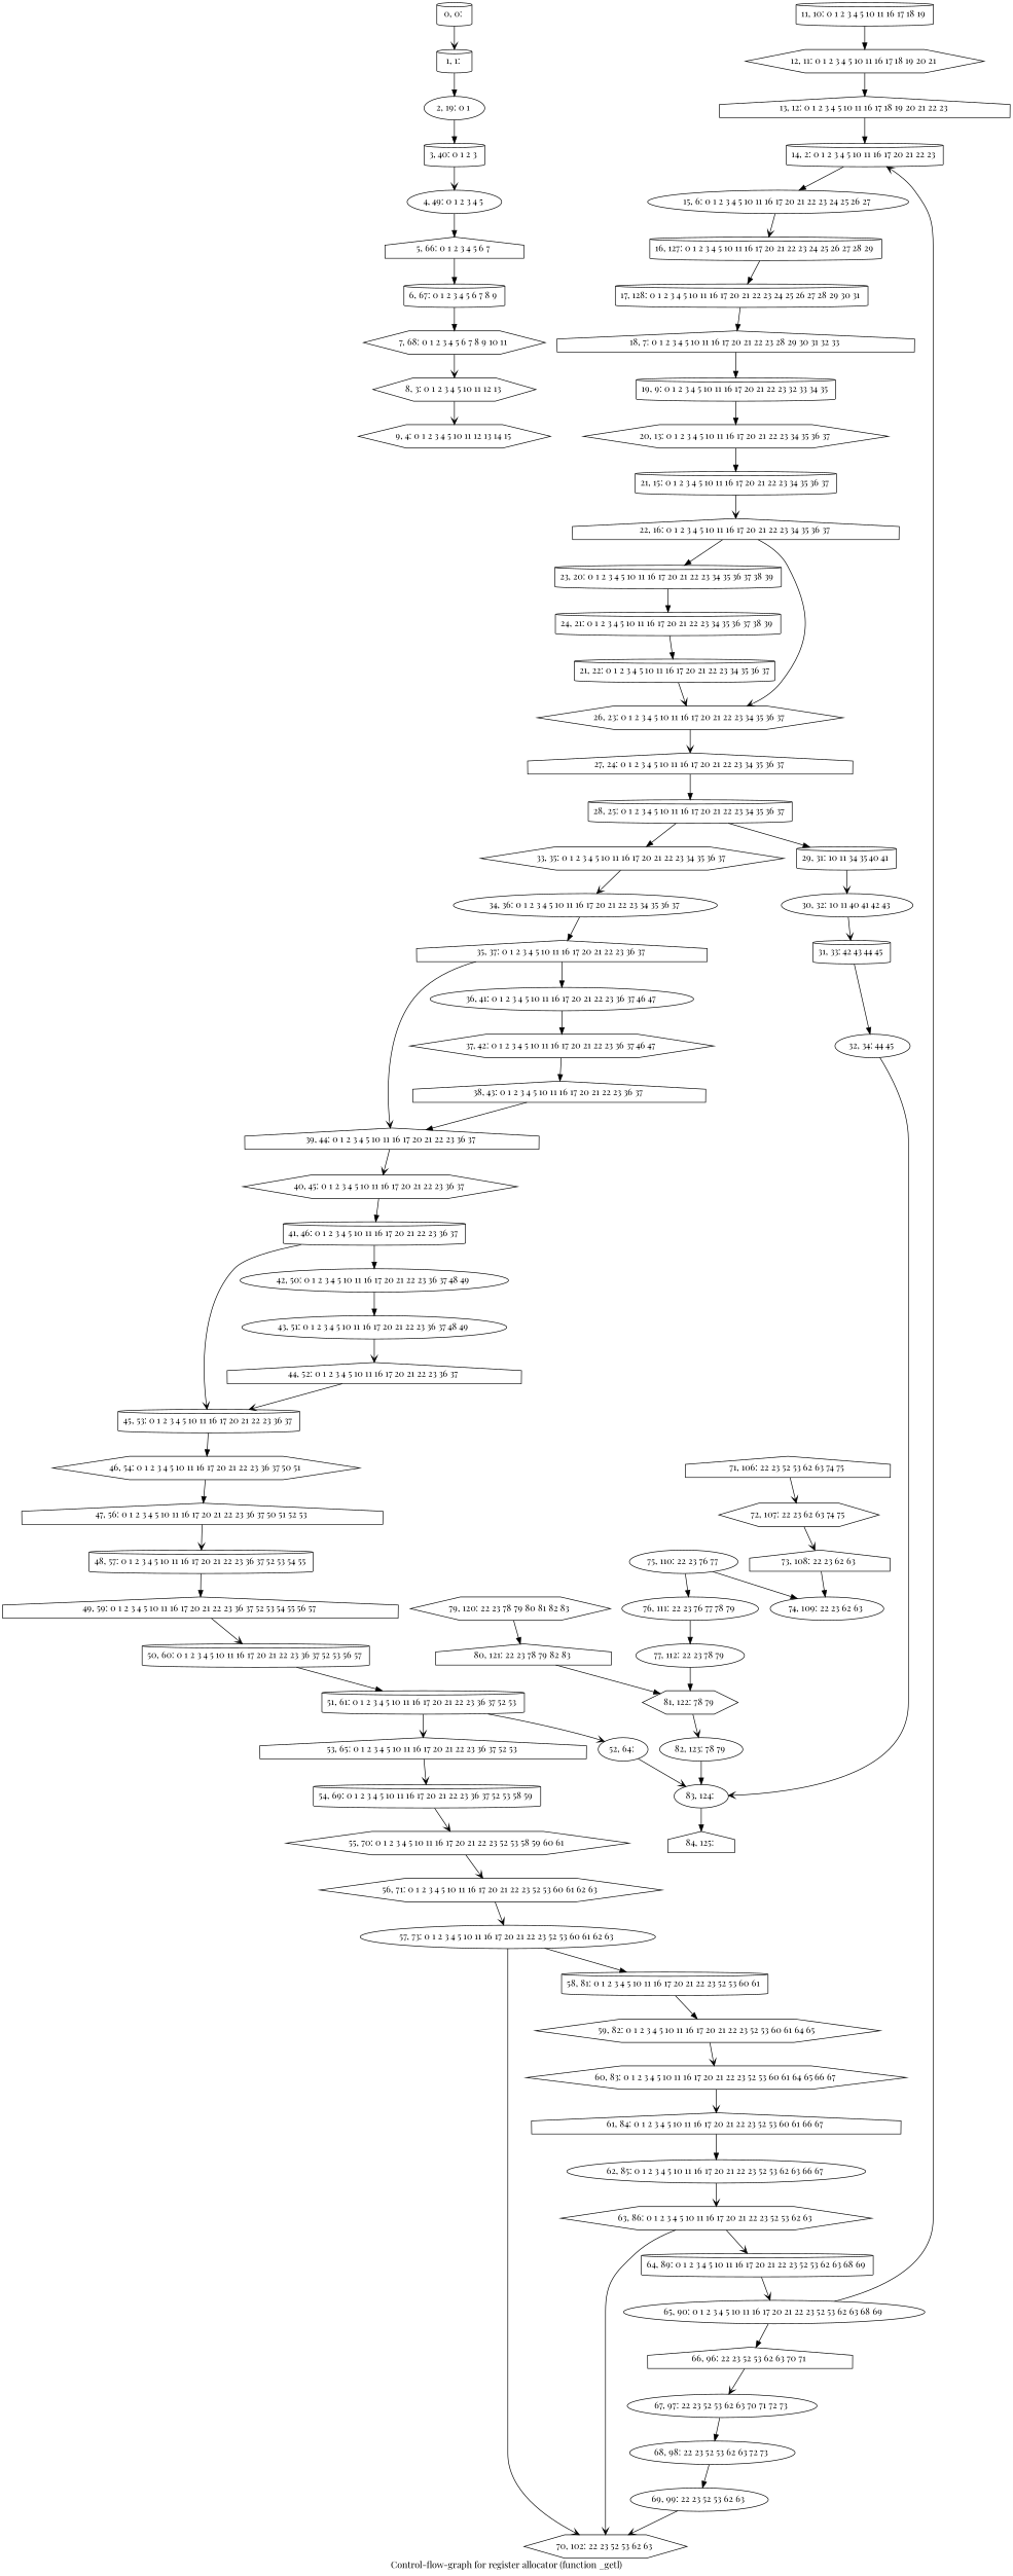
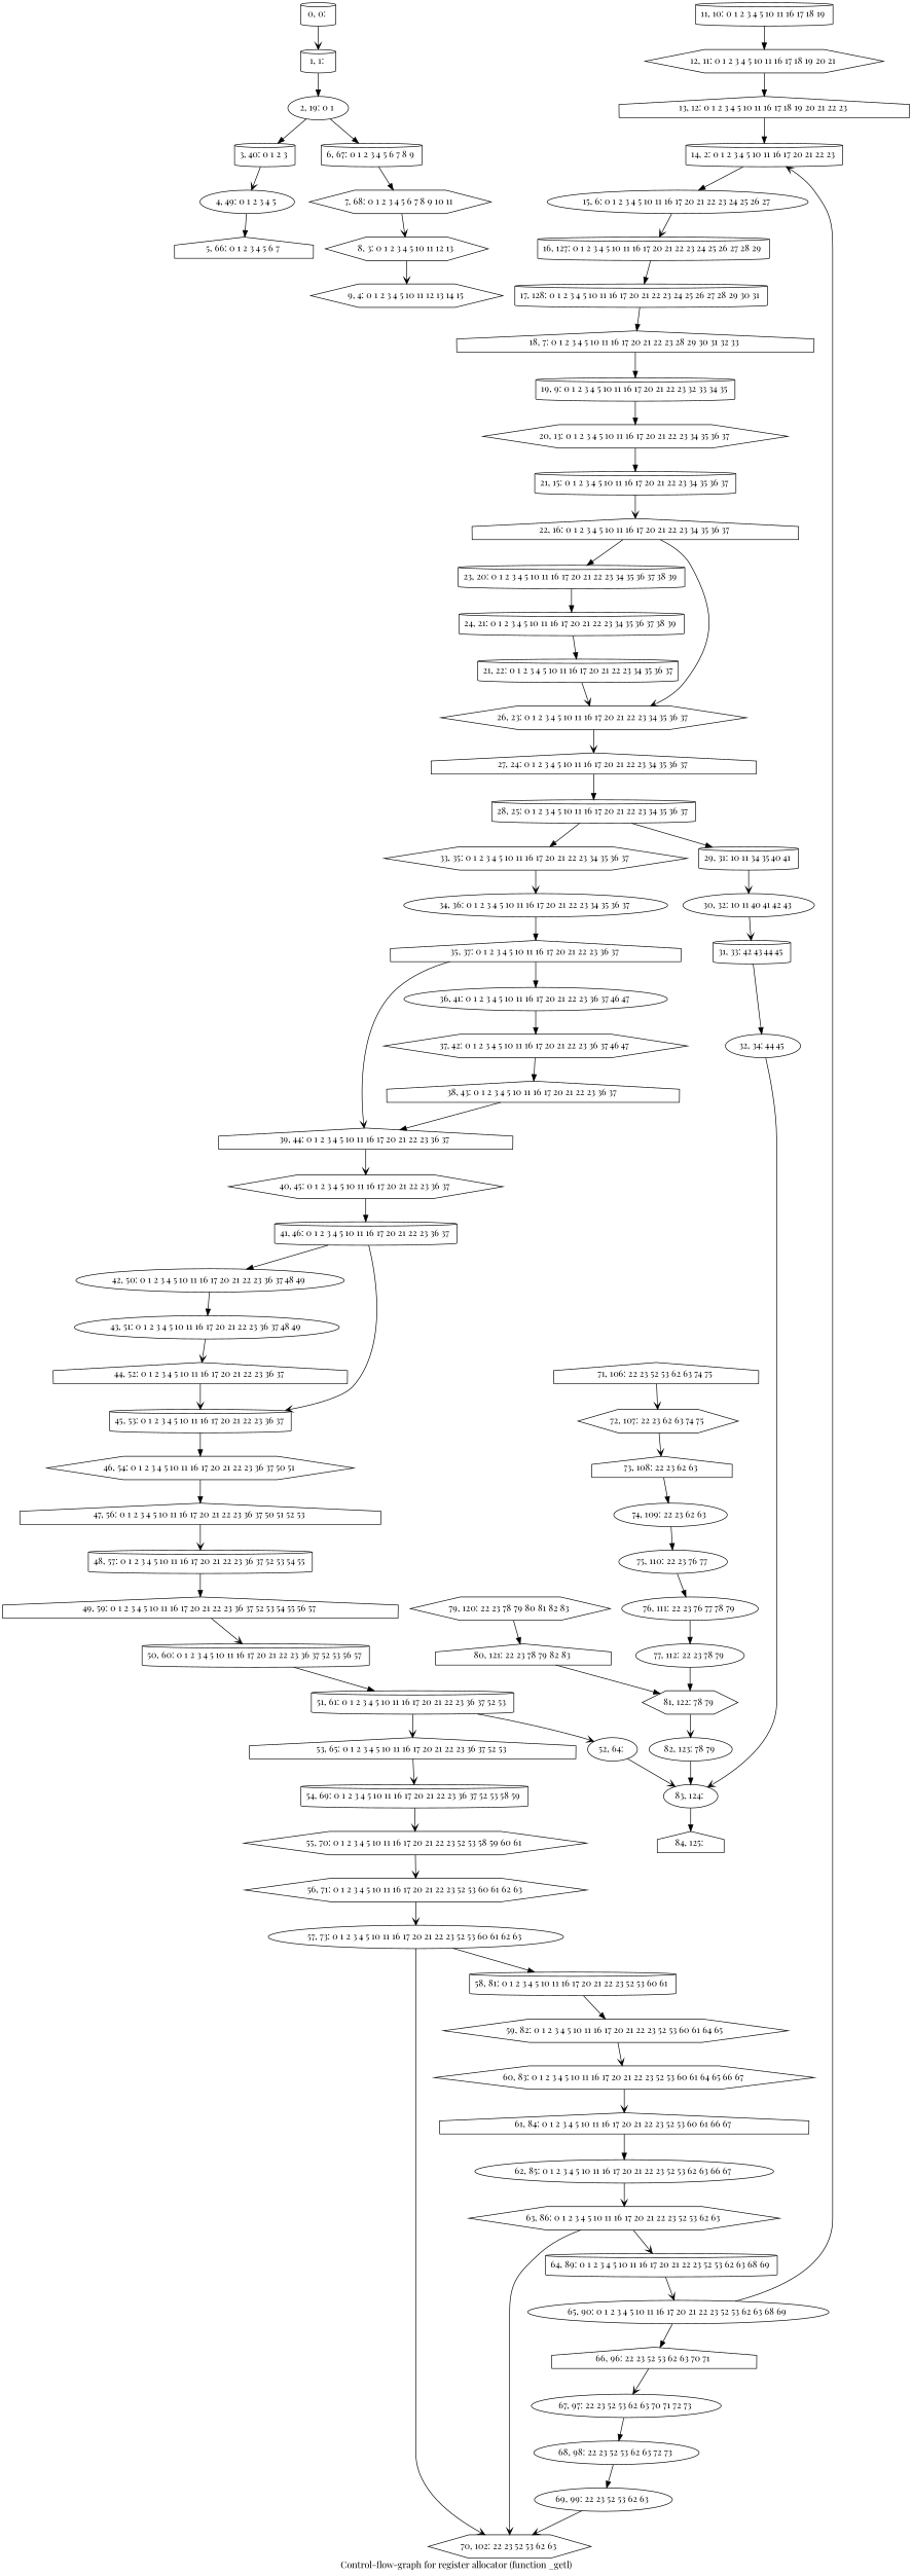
  digraph {
    fontname="Playfair Display"
    label="Control-flow-graph for register allocator (function _getl)"
    node [fontname="Playfair Display" shape=cylinder]
    edge [arrowhead=normal fontname="Playfair Display"]
    n1 [label="0, 0: "]
    n2 [label="1, 1: "]
    n3 [label="2, 19: 0 1 " shape=ellipse]
    n4 [label="3, 40: 0 1 2 3 "]
    n5 [label="4, 49: 0 1 2 3 4 5 " shape=ellipse]
    n6 [label="5, 66: 0 1 2 3 4 5 6 7 " shape=house]
    n7 [label="6, 67: 0 1 2 3 4 5 6 7 8 9 "]
    n8 [label="7, 68: 0 1 2 3 4 5 6 7 8 9 10 11 " shape=hexagon]
    n9 [label="8, 3: 0 1 2 3 4 5 10 11 12 13 " shape=hexagon]
    n10 [label="9, 4: 0 1 2 3 4 5 10 11 12 13 14 15 " shape=hexagon]
    n11 [label="11, 10: 0 1 2 3 4 5 10 11 16 17 18 19 "]
    n12 [label="12, 11: 0 1 2 3 4 5 10 11 16 17 18 19 20 21 " shape=hexagon]
    n13 [label="13, 12: 0 1 2 3 4 5 10 11 16 17 18 19 20 21 22 23 " shape=house]
    n14 [label="14, 2: 0 1 2 3 4 5 10 11 16 17 20 21 22 23 "]
    n15 [label="15, 6: 0 1 2 3 4 5 10 11 16 17 20 21 22 23 24 25 26 27 " shape=ellipse]
    n16 [label="16, 127: 0 1 2 3 4 5 10 11 16 17 20 21 22 23 24 25 26 27 28 29 "]
    n17 [label="17, 128: 0 1 2 3 4 5 10 11 16 17 20 21 22 23 24 25 26 27 28 29 30 31 "]
    n18 [label="18, 7: 0 1 2 3 4 5 10 11 16 17 20 21 22 23 28 29 30 31 32 33 " shape=house]
    n19 [label="19, 9: 0 1 2 3 4 5 10 11 16 17 20 21 22 23 32 33 34 35 "]
    n20 [label="20, 13: 0 1 2 3 4 5 10 11 16 17 20 21 22 23 34 35 36 37 " shape=hexagon]
    n21 [label="21, 15: 0 1 2 3 4 5 10 11 16 17 20 21 22 23 34 35 36 37 "]
    n22 [label="22, 16: 0 1 2 3 4 5 10 11 16 17 20 21 22 23 34 35 36 37 " shape=house]
    n23 [label="23, 20: 0 1 2 3 4 5 10 11 16 17 20 21 22 23 34 35 36 37 38 39 "]
    n24 [label="26, 23: 0 1 2 3 4 5 10 11 16 17 20 21 22 23 34 35 36 37 " shape=hexagon]
    n25 [label="24, 21: 0 1 2 3 4 5 10 11 16 17 20 21 22 23 34 35 36 37 38 39 "]
    n26 [label="27, 24: 0 1 2 3 4 5 10 11 16 17 20 21 22 23 34 35 36 37 " shape=house]
    n27 [label="21, 22: 0 1 2 3 4 5 10 11 16 17 20 21 22 23 34 35 36 37"]
    n28 [label="28, 25: 0 1 2 3 4 5 10 11 16 17 20 21 22 23 34 35 36 37 "]
    n29 [label="29, 31: 10 11 34 35 40 41 "]
    n30 [label="33, 35: 0 1 2 3 4 5 10 11 16 17 20 21 22 23 34 35 36 37 " shape=hexagon]
    n31 [label="30, 32: 10 11 40 41 42 43 " shape=ellipse]
    n32 [label="34, 36: 0 1 2 3 4 5 10 11 16 17 20 21 22 23 34 35 36 37 " shape=ellipse]
    n33 [label="31, 33: 42 43 44 45 "]
    n34 [label="32, 34: 44 45 " shape=ellipse]
    n35 [label="83, 124: " shape=ellipse]
    n36 [label="84, 125: " shape=house]
    n37 [label="35, 37: 0 1 2 3 4 5 10 11 16 17 20 21 22 23 36 37 " shape=house]
    n38 [label="36, 41: 0 1 2 3 4 5 10 11 16 17 20 21 22 23 36 37 46 47 " shape=ellipse]
    n39 [label="39, 44: 0 1 2 3 4 5 10 11 16 17 20 21 22 23 36 37 " shape=house]
    n40 [label="37, 42: 0 1 2 3 4 5 10 11 16 17 20 21 22 23 36 37 46 47 " shape=hexagon]
    n41 [label="40, 45: 0 1 2 3 4 5 10 11 16 17 20 21 22 23 36 37 " shape=hexagon]
    n42 [label="38, 43: 0 1 2 3 4 5 10 11 16 17 20 21 22 23 36 37 " shape=house]
    n43 [label="41, 46: 0 1 2 3 4 5 10 11 16 17 20 21 22 23 36 37 "]
    n44 [label="42, 50: 0 1 2 3 4 5 10 11 16 17 20 21 22 23 36 37 48 49 " shape=ellipse]
    n45 [label="45, 53: 0 1 2 3 4 5 10 11 16 17 20 21 22 23 36 37 "]
    n46 [label="43, 51: 0 1 2 3 4 5 10 11 16 17 20 21 22 23 36 37 48 49 " shape=ellipse]
    n47 [label="46, 54: 0 1 2 3 4 5 10 11 16 17 20 21 22 23 36 37 50 51 " shape=hexagon]
    n48 [label="44, 52: 0 1 2 3 4 5 10 11 16 17 20 21 22 23 36 37 " shape=house]
    n49 [label="47, 56: 0 1 2 3 4 5 10 11 16 17 20 21 22 23 36 37 50 51 52 53 " shape=house]
    n50 [label="48, 57: 0 1 2 3 4 5 10 11 16 17 20 21 22 23 36 37 52 53 54 55 "]
    n51 [label="49, 59: 0 1 2 3 4 5 10 11 16 17 20 21 22 23 36 37 52 53 54 55 56 57 " shape=house]
    n52 [label="50, 60: 0 1 2 3 4 5 10 11 16 17 20 21 22 23 36 37 52 53 56 57 "]
    n53 [label="51, 61: 0 1 2 3 4 5 10 11 16 17 20 21 22 23 36 37 52 53 "]
    n54 [label="52, 64: " shape=ellipse]
    n55 [label="53, 65: 0 1 2 3 4 5 10 11 16 17 20 21 22 23 36 37 52 53 " shape=house]
    n56 [label="54, 69: 0 1 2 3 4 5 10 11 16 17 20 21 22 23 36 37 52 53 58 59 "]
    n57 [label="55, 70: 0 1 2 3 4 5 10 11 16 17 20 21 22 23 52 53 58 59 60 61 " shape=hexagon]
    n58 [label="56, 71: 0 1 2 3 4 5 10 11 16 17 20 21 22 23 52 53 60 61 62 63 " shape=hexagon]
    n59 [label="57, 73: 0 1 2 3 4 5 10 11 16 17 20 21 22 23 52 53 60 61 62 63 " shape=ellipse]
    n60 [label="58, 81: 0 1 2 3 4 5 10 11 16 17 20 21 22 23 52 53 60 61 "]
    n61 [label="70, 102: 22 23 52 53 62 63 " shape=hexagon]
    n62 [label="59, 82: 0 1 2 3 4 5 10 11 16 17 20 21 22 23 52 53 60 61 64 65 " shape=hexagon]
    n63 [label="60, 83: 0 1 2 3 4 5 10 11 16 17 20 21 22 23 52 53 60 61 64 65 66 67 " shape=hexagon]
    n64 [label="61, 84: 0 1 2 3 4 5 10 11 16 17 20 21 22 23 52 53 60 61 66 67 " shape=house]
    n65 [label="62, 85: 0 1 2 3 4 5 10 11 16 17 20 21 22 23 52 53 62 63 66 67 " shape=ellipse]
    n66 [label="63, 86: 0 1 2 3 4 5 10 11 16 17 20 21 22 23 52 53 62 63 " shape=hexagon]
    n67 [label="64, 89: 0 1 2 3 4 5 10 11 16 17 20 21 22 23 52 53 62 63 68 69 "]
    n68 [label="65, 90: 0 1 2 3 4 5 10 11 16 17 20 21 22 23 52 53 62 63 68 69 " shape=ellipse]
    n69 [label="66, 96: 22 23 52 53 62 63 70 71 " shape=house]
    n70 [label="67, 97: 22 23 52 53 62 63 70 71 72 73 " shape=ellipse]
    n71 [label="68, 98: 22 23 52 53 62 63 72 73 " shape=ellipse]
    n72 [label="69, 99: 22 23 52 53 62 63 " shape=ellipse]
    n73 [label="71, 106: 22 23 52 53 62 63 74 75 " shape=house]
    n74 [label="72, 107: 22 23 62 63 74 75 " shape=hexagon]
    n75 [label="73, 108: 22 23 62 63 " shape=house]
    n76 [label="74, 109: 22 23 62 63 " shape=ellipse]
    n77 [label="75, 110: 22 23 76 77 " shape=ellipse]
    n78 [label="76, 111: 22 23 76 77 78 79 " shape=ellipse]
    n79 [label="77, 112: 22 23 78 79 " shape=ellipse]
    n80 [label="81, 122: 78 79 " shape=hexagon]
    n81 [label="82, 123: 78 79 " shape=ellipse]
    n82 [label="79, 120: 22 23 78 79 80 81 82 83 " shape=hexagon]
    n83 [label="80, 121: 22 23 78 79 82 83 " shape=house]
    n1 -> n2 [arrowhead=vee]
    n2 -> n3
    n3 -> n4
    n4 -> n5 [arrowhead=vee]
    n5 -> n6
-   n6 -> n7
+   n3 -> n7
    n7 -> n8
    n8 -> n9 [arrowhead=vee]
    n9 -> n10 [arrowhead=vee]
    n11 -> n12
    n12 -> n13
    n13 -> n14
    n14 -> n15
    n15 -> n16 [arrowhead=vee]
    n16 -> n17
    n17 -> n18
    n18 -> n19
    n19 -> n20
    n20 -> n21
    n21 -> n22 [arrowhead=vee]
    n22 -> n23
    n22 -> n24 [arrowhead=vee]
    n23 -> n25
    n24 -> n26 [arrowhead=vee]
    n25 -> n27
    n26 -> n28
    n27 -> n24 [arrowhead=vee]
    n28 -> n29
    n28 -> n30
    n29 -> n31 [arrowhead=vee]
    n30 -> n32 [arrowhead=vee]
    n31 -> n33 [arrowhead=vee]
    n32 -> n37
    n33 -> n34
    n34 -> n35 [arrowhead=vee]
    n35 -> n36
    n37 -> n38
    n37 -> n39 [arrowhead=vee]
    n38 -> n40
    n39 -> n41 [arrowhead=vee]
    n40 -> n42
    n41 -> n43
    n42 -> n39
    n43 -> n44
    n43 -> n45 [arrowhead=vee]
    n44 -> n46
    n45 -> n47
    n46 -> n48 [arrowhead=vee]
    n47 -> n49
    n48 -> n45 [arrowhead=vee]
    n49 -> n50 [arrowhead=vee]
    n50 -> n51
    n51 -> n52 [arrowhead=vee]
    n52 -> n53
    n53 -> n54 [arrowhead=vee]
    n53 -> n55 [arrowhead=vee]
    n54 -> n35 [arrowhead=vee]
    n55 -> n56 [arrowhead=vee]
    n56 -> n57 [arrowhead=vee]
    n57 -> n58 [arrowhead=vee]
    n58 -> n59 [arrowhead=vee]
    n59 -> n60
    n59 -> n61 [arrowhead=vee]
    n60 -> n62
    n62 -> n63 [arrowhead=vee]
    n63 -> n64 [arrowhead=vee]
    n64 -> n65
    n65 -> n66 [arrowhead=vee]
    n66 -> n61 [arrowhead=vee]
    n66 -> n67 [arrowhead=vee]
    n67 -> n68 [arrowhead=vee]
    n68 -> n14 [arrowhead=vee]
    n68 -> n69
    n69 -> n70 [arrowhead=vee]
    n70 -> n71
    n71 -> n72
    n72 -> n61 [arrowhead=vee]
    n73 -> n74 [arrowhead=vee]
    n74 -> n75 [arrowhead=vee]
    n75 -> n76
-   n77 -> n76
+   n76 -> n77
    n77 -> n78
    n78 -> n79
    n79 -> n80
    n80 -> n81 [arrowhead=vee]
    n81 -> n35
    n82 -> n83
    n83 -> n80
  }
